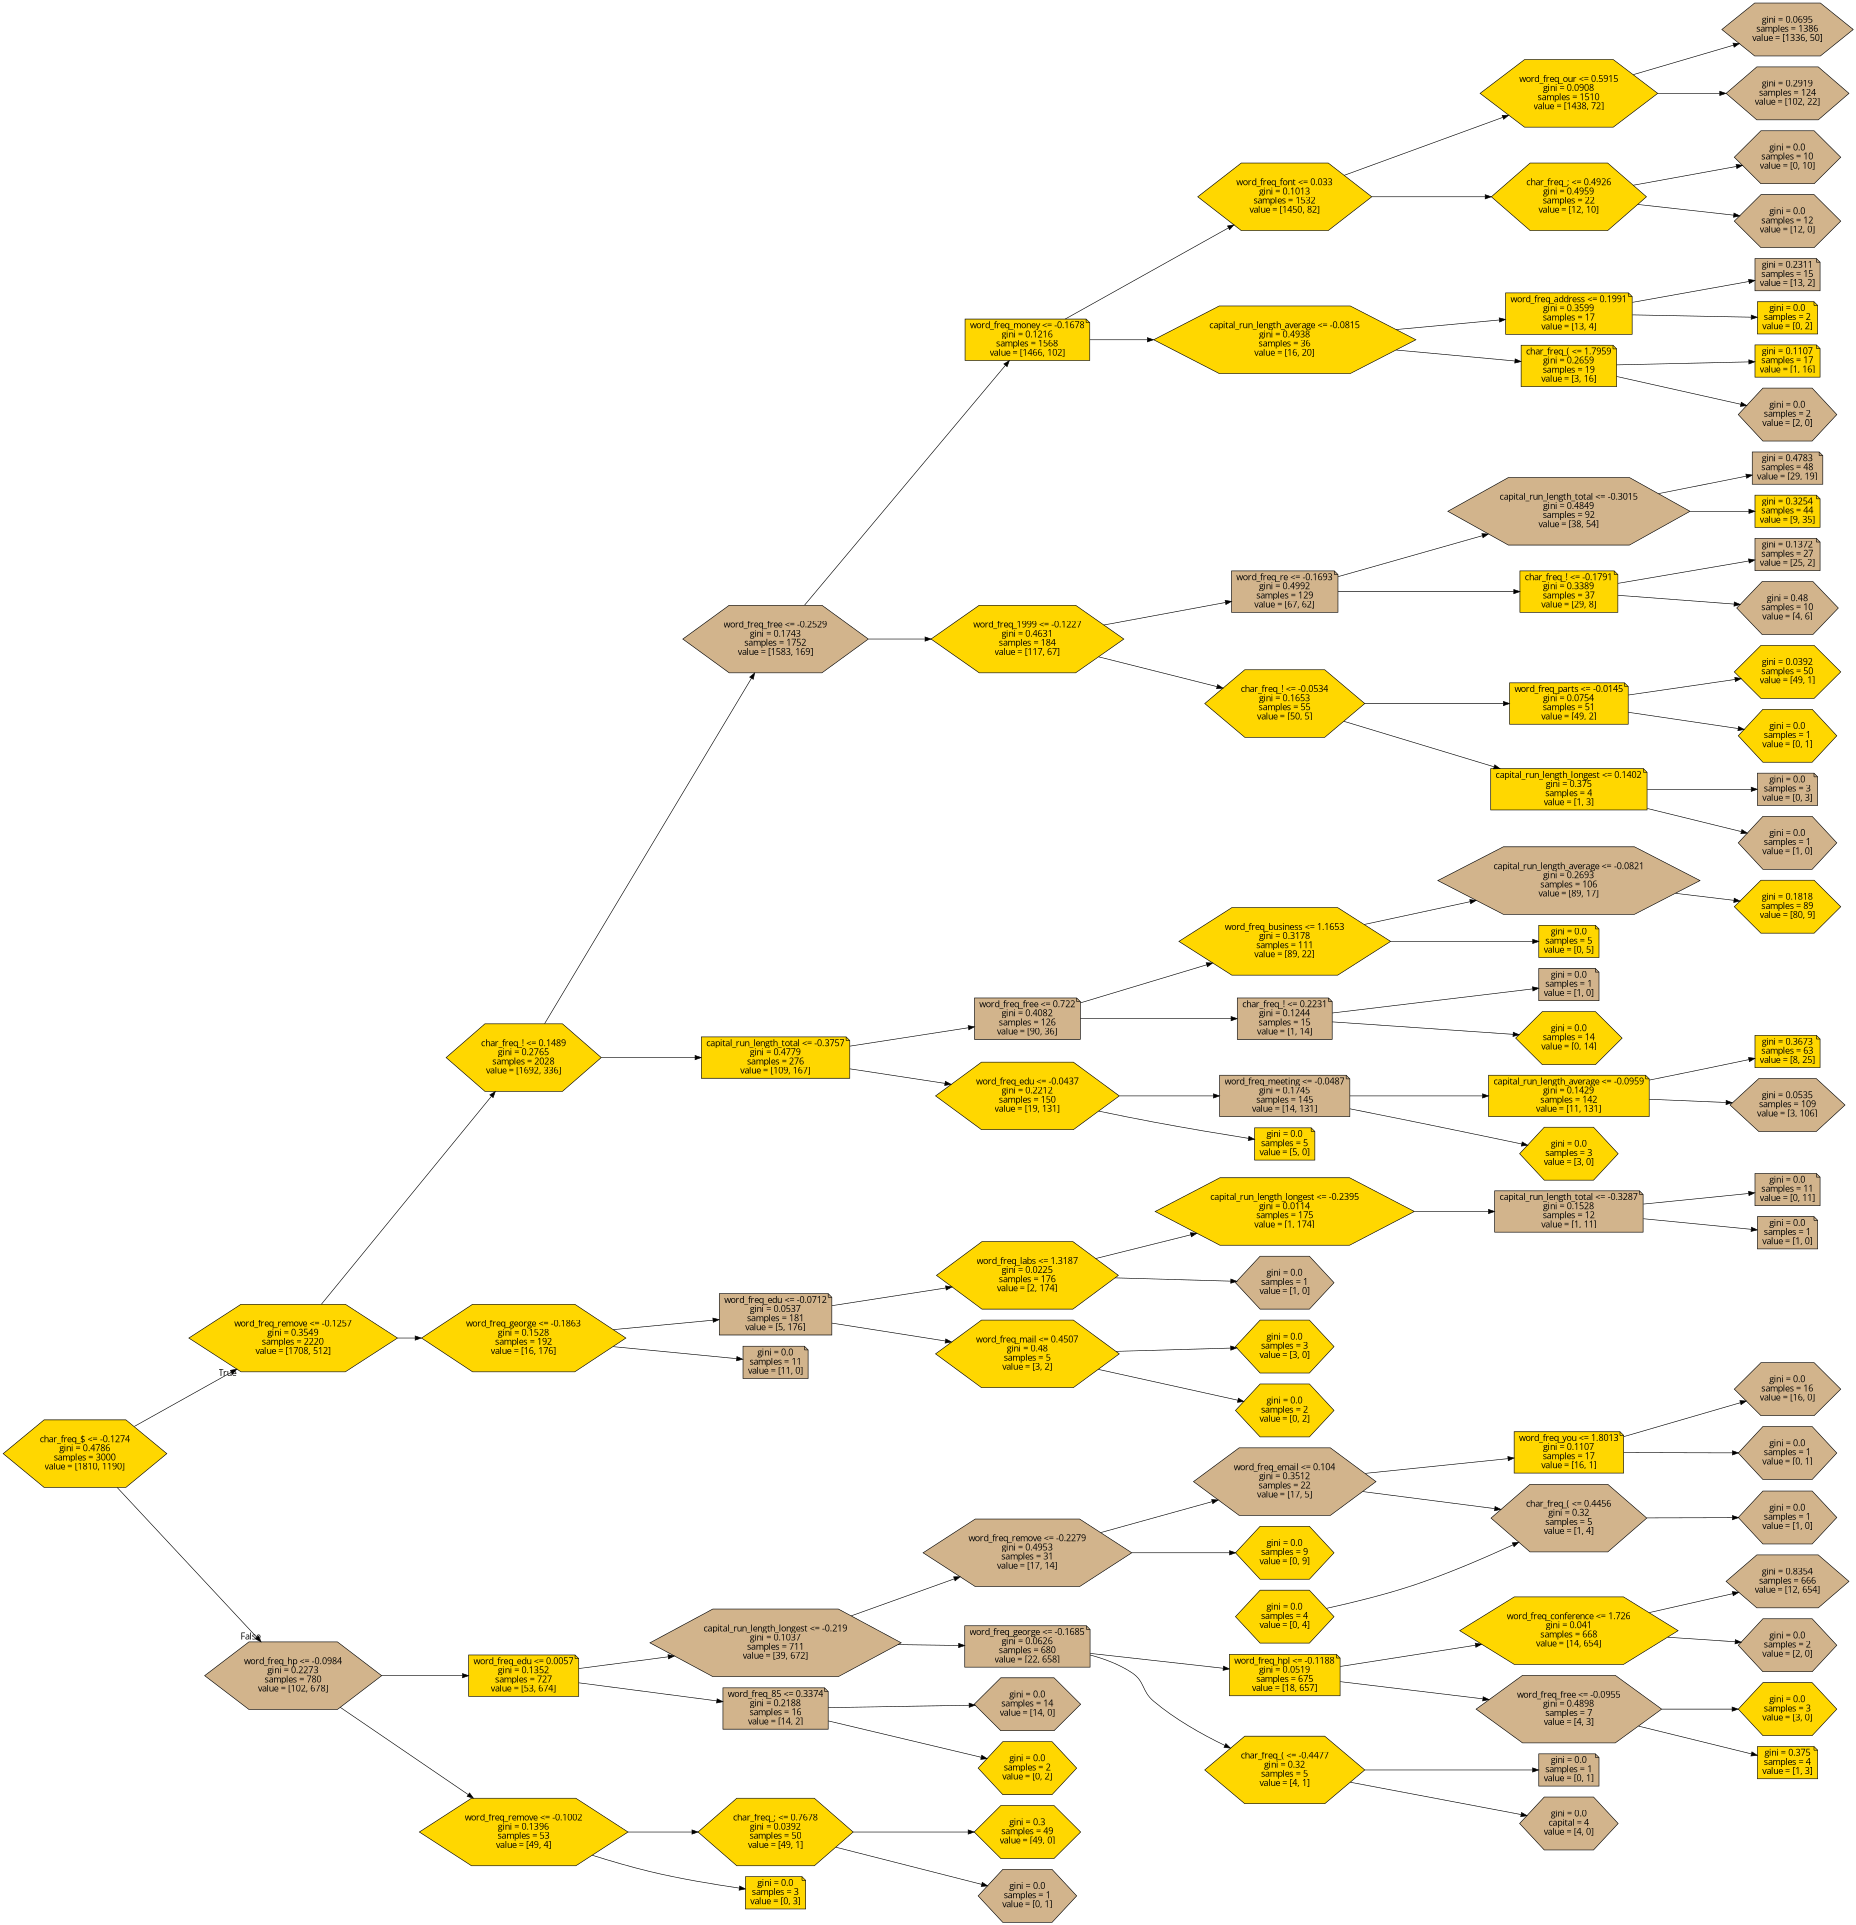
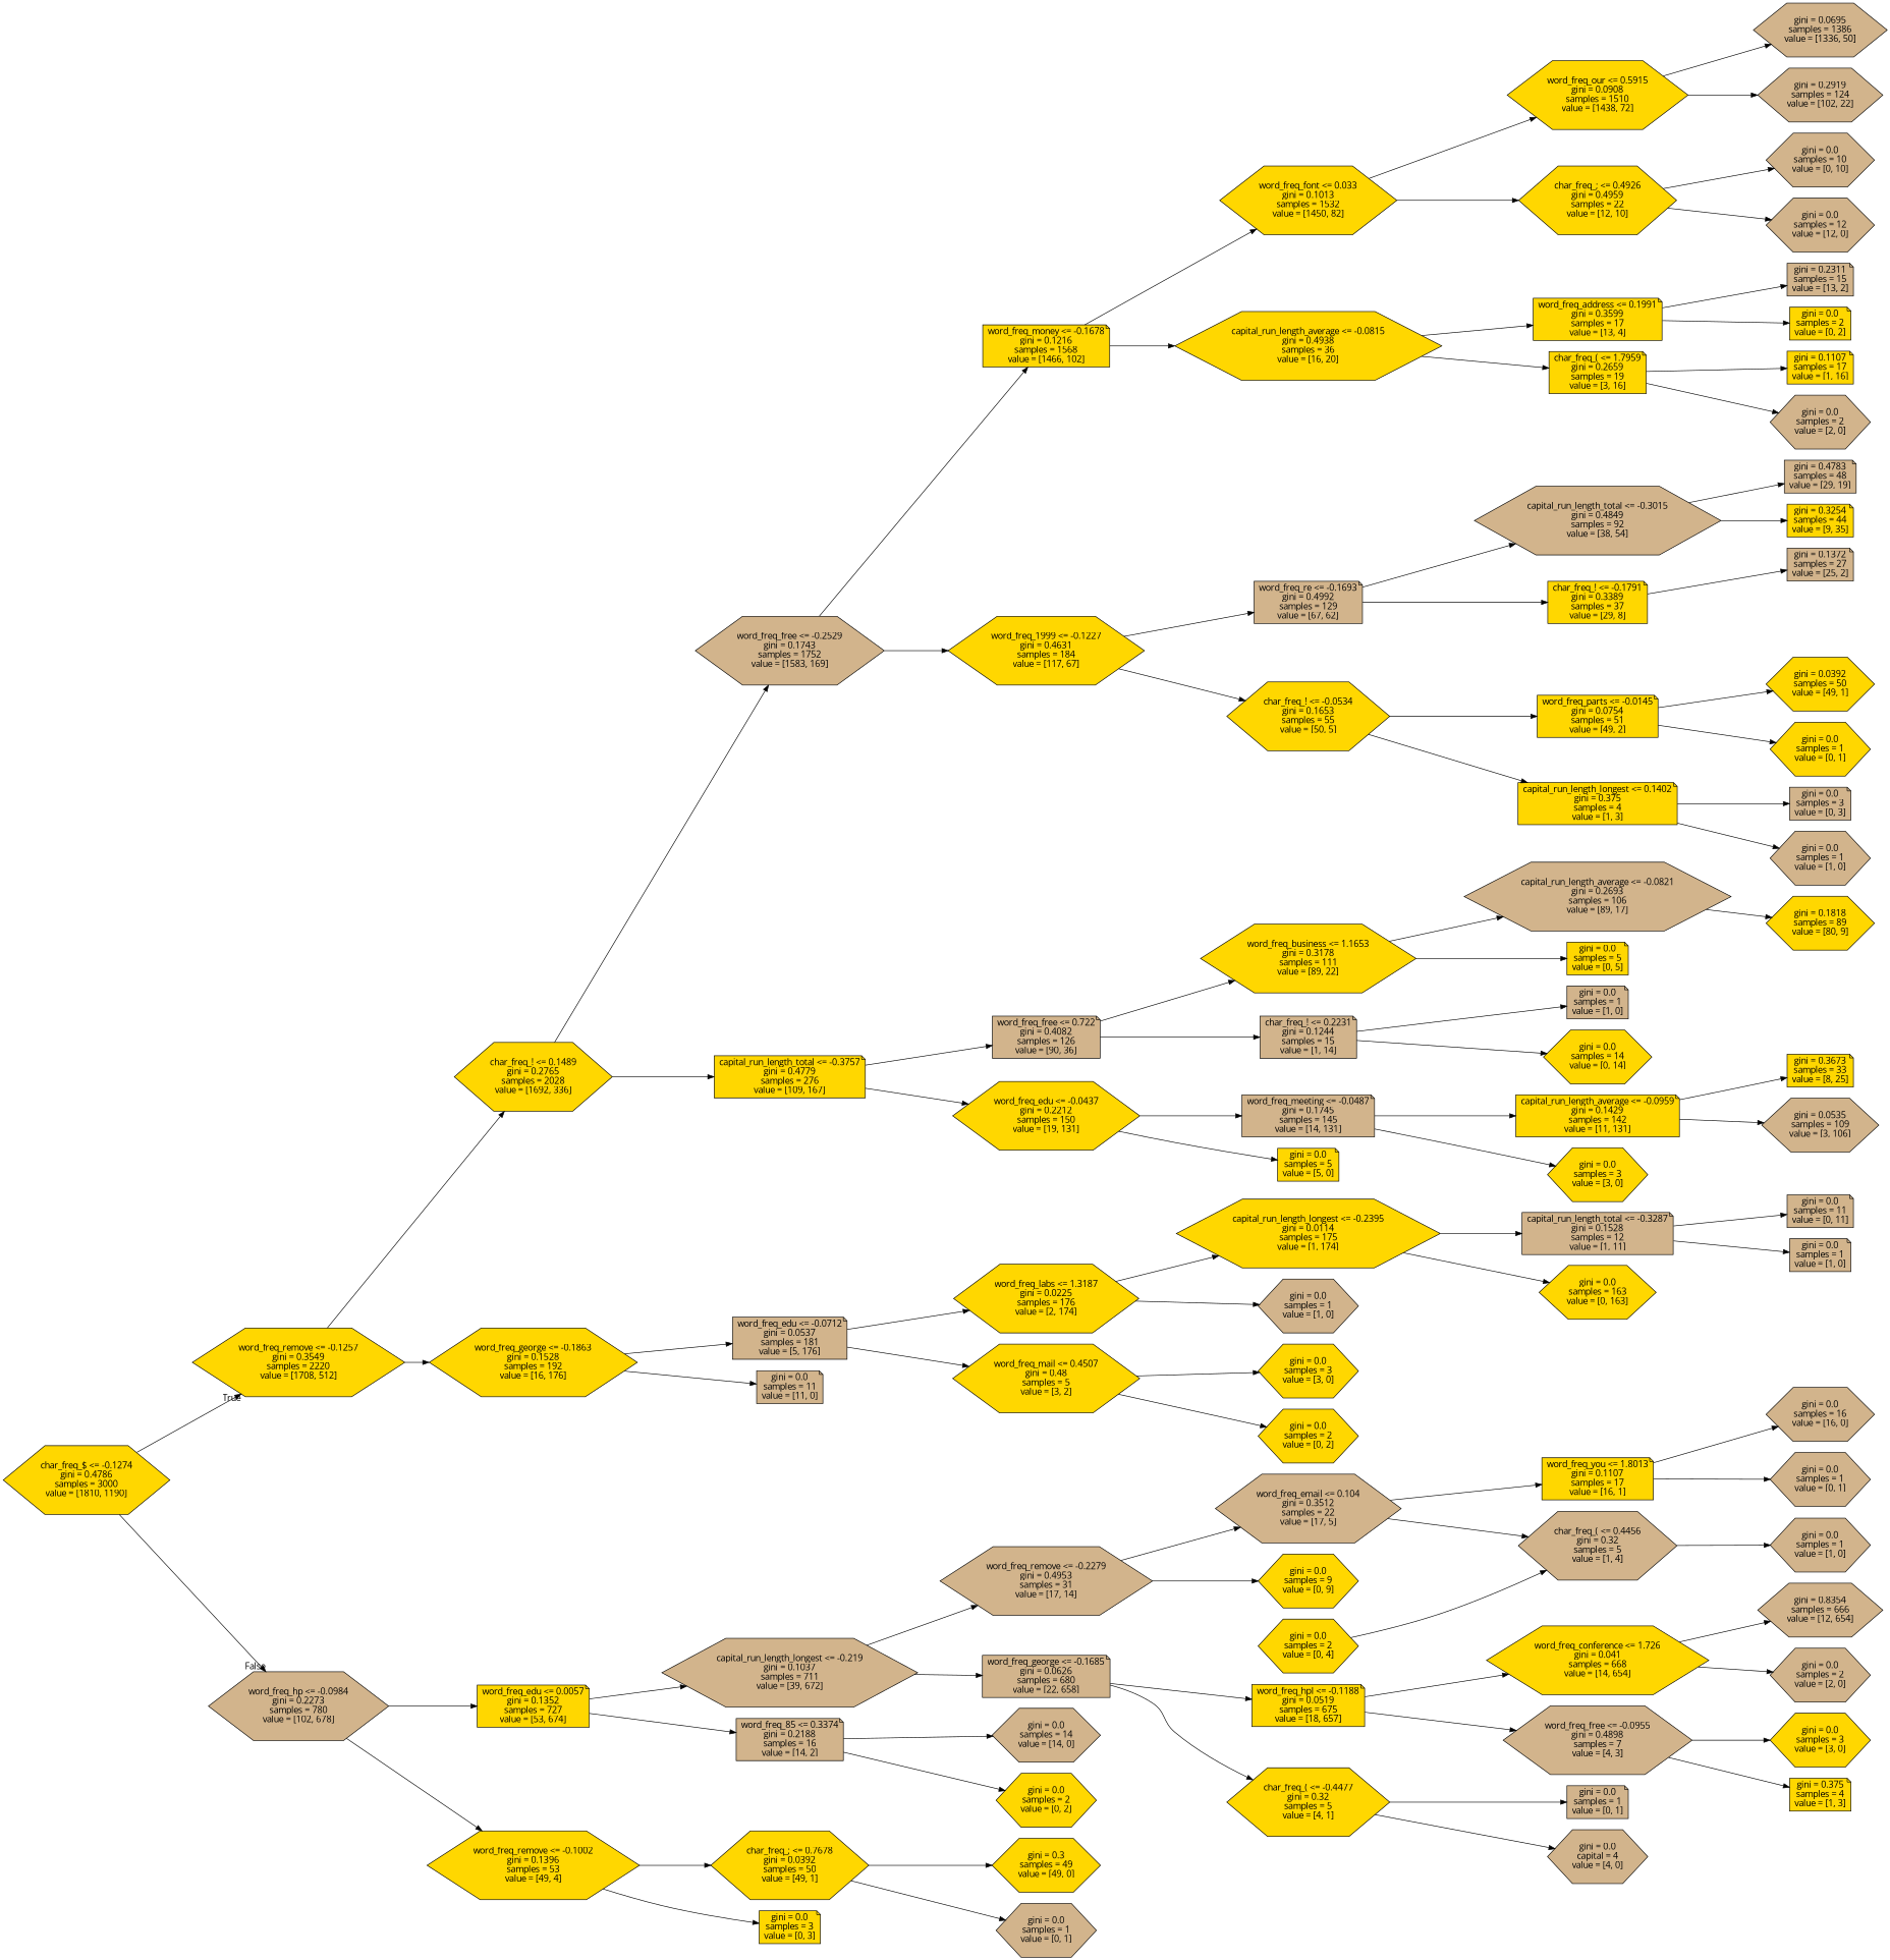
  digraph {
    fontname="Open Sans"
    rankdir=LR
    node [fillcolor=gold fontname="Open Sans" shape=hexagon style=filled]
    edge [fontname="Open Sans"]
    n1 [label="char_freq_$ <= -0.1274\ngini = 0.4786\nsamples = 3000\nvalue = [1810, 1190]"]
    n2 [label="word_freq_remove <= -0.1257\ngini = 0.3549\nsamples = 2220\nvalue = [1708, 512]"]
    n3 [fillcolor=tan label="word_freq_hp <= -0.0984\ngini = 0.2273\nsamples = 780\nvalue = [102, 678]"]
    n4 [label="char_freq_! <= 0.1489\ngini = 0.2765\nsamples = 2028\nvalue = [1692, 336]"]
    n5 [label="word_freq_george <= -0.1863\ngini = 0.1528\nsamples = 192\nvalue = [16, 176]"]
    n6 [label="word_freq_edu <= 0.0057\ngini = 0.1352\nsamples = 727\nvalue = [53, 674]" shape=note]
    n7 [label="word_freq_remove <= -0.1002\ngini = 0.1396\nsamples = 53\nvalue = [49, 4]"]
    n8 [fillcolor=tan label="word_freq_free <= -0.2529\ngini = 0.1743\nsamples = 1752\nvalue = [1583, 169]"]
    n9 [label="capital_run_length_total <= -0.3757\ngini = 0.4779\nsamples = 276\nvalue = [109, 167]" shape=note]
    n10 [fillcolor=tan label="word_freq_edu <= -0.0712\ngini = 0.0537\nsamples = 181\nvalue = [5, 176]" shape=note]
    n11 [fillcolor=tan label="gini = 0.0\nsamples = 11\nvalue = [11, 0]" shape=note]
    n12 [label="word_freq_money <= -0.1678\ngini = 0.1216\nsamples = 1568\nvalue = [1466, 102]" shape=note]
    n13 [label="word_freq_1999 <= -0.1227\ngini = 0.4631\nsamples = 184\nvalue = [117, 67]"]
    n14 [fillcolor=tan label="word_freq_free <= 0.722\ngini = 0.4082\nsamples = 126\nvalue = [90, 36]" shape=note]
    n15 [label="word_freq_edu <= -0.0437\ngini = 0.2212\nsamples = 150\nvalue = [19, 131]"]
    n16 [label="word_freq_font <= 0.033\ngini = 0.1013\nsamples = 1532\nvalue = [1450, 82]"]
    n17 [label="capital_run_length_average <= -0.0815\ngini = 0.4938\nsamples = 36\nvalue = [16, 20]"]
    n18 [fillcolor=tan label="word_freq_re <= -0.1693\ngini = 0.4992\nsamples = 129\nvalue = [67, 62]" shape=note]
    n19 [label="char_freq_! <= -0.0534\ngini = 0.1653\nsamples = 55\nvalue = [50, 5]"]
    n20 [label="word_freq_our <= 0.5915\ngini = 0.0908\nsamples = 1510\nvalue = [1438, 72]"]
    n21 [label="char_freq_; <= 0.4926\ngini = 0.4959\nsamples = 22\nvalue = [12, 10]"]
    n22 [label="word_freq_address <= 0.1991\ngini = 0.3599\nsamples = 17\nvalue = [13, 4]" shape=note]
    n23 [label="char_freq_( <= 1.7959\ngini = 0.2659\nsamples = 19\nvalue = [3, 16]" shape=note]
    n24 [fillcolor=tan label="gini = 0.0695\nsamples = 1386\nvalue = [1336, 50]"]
    n25 [fillcolor=tan label="gini = 0.2919\nsamples = 124\nvalue = [102, 22]"]
    n26 [fillcolor=tan label="gini = 0.0\nsamples = 10\nvalue = [0, 10]"]
    n27 [fillcolor=tan label="gini = 0.0\nsamples = 12\nvalue = [12, 0]"]
    n28 [fillcolor=tan label="gini = 0.2311\nsamples = 15\nvalue = [13, 2]" shape=note]
    n29 [label="gini = 0.0\nsamples = 2\nvalue = [0, 2]" shape=note]
    n30 [label="gini = 0.1107\nsamples = 17\nvalue = [1, 16]" shape=note]
    n31 [fillcolor=tan label="gini = 0.0\nsamples = 2\nvalue = [2, 0]"]
    n32 [fillcolor=tan label="capital_run_length_total <= -0.3015\ngini = 0.4849\nsamples = 92\nvalue = [38, 54]"]
    n33 [label="char_freq_! <= -0.1791\ngini = 0.3389\nsamples = 37\nvalue = [29, 8]" shape=note]
    n34 [label="word_freq_parts <= -0.0145\ngini = 0.0754\nsamples = 51\nvalue = [49, 2]" shape=note]
    n35 [label="capital_run_length_longest <= 0.1402\ngini = 0.375\nsamples = 4\nvalue = [1, 3]" shape=note]
    n36 [fillcolor=tan label="gini = 0.4783\nsamples = 48\nvalue = [29, 19]" shape=note]
    n37 [label="gini = 0.3254\nsamples = 44\nvalue = [9, 35]" shape=note]
    n38 [fillcolor=tan label="gini = 0.1372\nsamples = 27\nvalue = [25, 2]" shape=note]
-   n39 [fillcolor=tan label="gini = 0.48\nsamples = 10\nvalue = [4, 6]"]
    n40 [label="gini = 0.0392\nsamples = 50\nvalue = [49, 1]"]
    n41 [label="gini = 0.0\nsamples = 1\nvalue = [0, 1]"]
    n42 [fillcolor=tan label="gini = 0.0\nsamples = 3\nvalue = [0, 3]" shape=note]
    n43 [fillcolor=tan label="gini = 0.0\nsamples = 1\nvalue = [1, 0]"]
    n44 [label="word_freq_business <= 1.1653\ngini = 0.3178\nsamples = 111\nvalue = [89, 22]"]
    n45 [fillcolor=tan label="char_freq_! <= 0.2231\ngini = 0.1244\nsamples = 15\nvalue = [1, 14]" shape=note]
    n46 [fillcolor=tan label="word_freq_meeting <= -0.0487\ngini = 0.1745\nsamples = 145\nvalue = [14, 131]" shape=note]
    n47 [label="gini = 0.0\nsamples = 5\nvalue = [5, 0]" shape=note]
    n48 [fillcolor=tan label="capital_run_length_average <= -0.0821\ngini = 0.2693\nsamples = 106\nvalue = [89, 17]"]
    n49 [label="gini = 0.0\nsamples = 5\nvalue = [0, 5]" shape=note]
    n50 [fillcolor=tan label="gini = 0.0\nsamples = 1\nvalue = [1, 0]" shape=note]
    n51 [label="gini = 0.0\nsamples = 14\nvalue = [0, 14]"]
    n52 [label="gini = 0.1818\nsamples = 89\nvalue = [80, 9]"]
    n53 [label="capital_run_length_average <= -0.0959\ngini = 0.1429\nsamples = 142\nvalue = [11, 131]" shape=note]
    n54 [label="gini = 0.0\nsamples = 3\nvalue = [3, 0]"]
-   n55 [label="gini = 0.3673\nsamples = 63\nvalue = [8, 25]" shape=note]
+   n55 [label="gini = 0.3673\nsamples = 33\nvalue = [8, 25]" shape=note]
    n56 [fillcolor=tan label="gini = 0.0535\nsamples = 109\nvalue = [3, 106]"]
    n57 [label="word_freq_labs <= 1.3187\ngini = 0.0225\nsamples = 176\nvalue = [2, 174]"]
    n58 [label="word_freq_mail <= 0.4507\ngini = 0.48\nsamples = 5\nvalue = [3, 2]"]
    n59 [label="capital_run_length_longest <= -0.2395\ngini = 0.0114\nsamples = 175\nvalue = [1, 174]"]
    n60 [fillcolor=tan label="gini = 0.0\nsamples = 1\nvalue = [1, 0]"]
    n61 [label="gini = 0.0\nsamples = 3\nvalue = [3, 0]"]
    n62 [label="gini = 0.0\nsamples = 2\nvalue = [0, 2]"]
    n63 [fillcolor=tan label="capital_run_length_total <= -0.3287\ngini = 0.1528\nsamples = 12\nvalue = [1, 11]" shape=note]
+   n64 [label="gini = 0.0\nsamples = 163\nvalue = [0, 163]"]
    n65 [fillcolor=tan label="gini = 0.0\nsamples = 11\nvalue = [0, 11]" shape=note]
    n66 [fillcolor=tan label="gini = 0.0\nsamples = 1\nvalue = [1, 0]" shape=note]
    n67 [fillcolor=tan label="capital_run_length_longest <= -0.219\ngini = 0.1037\nsamples = 711\nvalue = [39, 672]"]
    n68 [fillcolor=tan label="word_freq_85 <= 0.3374\ngini = 0.2188\nsamples = 16\nvalue = [14, 2]" shape=note]
    n69 [label="char_freq_; <= 0.7678\ngini = 0.0392\nsamples = 50\nvalue = [49, 1]"]
    n70 [label="gini = 0.0\nsamples = 3\nvalue = [0, 3]" shape=note]
    n71 [fillcolor=tan label="word_freq_remove <= -0.2279\ngini = 0.4953\nsamples = 31\nvalue = [17, 14]"]
    n72 [fillcolor=tan label="word_freq_george <= -0.1685\ngini = 0.0626\nsamples = 680\nvalue = [22, 658]" shape=note]
    n73 [fillcolor=tan label="gini = 0.0\nsamples = 14\nvalue = [14, 0]"]
    n74 [label="gini = 0.0\nsamples = 2\nvalue = [0, 2]"]
    n75 [fillcolor=tan label="word_freq_email <= 0.104\ngini = 0.3512\nsamples = 22\nvalue = [17, 5]"]
    n76 [label="gini = 0.0\nsamples = 9\nvalue = [0, 9]"]
    n77 [label="word_freq_hpl <= -0.1188\ngini = 0.0519\nsamples = 675\nvalue = [18, 657]" shape=note]
    n78 [label="char_freq_( <= -0.4477\ngini = 0.32\nsamples = 5\nvalue = [4, 1]"]
    n79 [label="word_freq_you <= 1.8013\ngini = 0.1107\nsamples = 17\nvalue = [16, 1]" shape=note]
    n80 [fillcolor=tan label="char_freq_( <= 0.4456\ngini = 0.32\nsamples = 5\nvalue = [1, 4]"]
    n81 [fillcolor=tan label="gini = 0.0\nsamples = 16\nvalue = [16, 0]"]
    n82 [fillcolor=tan label="gini = 0.0\nsamples = 1\nvalue = [0, 1]"]
    n83 [fillcolor=tan label="gini = 0.0\nsamples = 1\nvalue = [1, 0]"]
-   n84 [label="gini = 0.0\nsamples = 4\nvalue = [0, 4]"]
+   n84 [label="gini = 0.0\nsamples = 2\nvalue = [0, 4]"]
    n85 [label="word_freq_conference <= 1.726\ngini = 0.041\nsamples = 668\nvalue = [14, 654]"]
    n86 [fillcolor=tan label="word_freq_free <= -0.0955\ngini = 0.4898\nsamples = 7\nvalue = [4, 3]"]
    n87 [fillcolor=tan label="gini = 0.0\nsamples = 1\nvalue = [0, 1]" shape=note]
    n88 [fillcolor=tan label="gini = 0.0\ncapital = 4\nvalue = [4, 0]"]
    n89 [fillcolor=tan label="gini = 0.8354\nsamples = 666\nvalue = [12, 654]"]
    n90 [fillcolor=tan label="gini = 0.0\nsamples = 2\nvalue = [2, 0]"]
    n91 [label="gini = 0.0\nsamples = 3\nvalue = [3, 0]"]
    n92 [label="gini = 0.375\nsamples = 4\nvalue = [1, 3]" shape=note]
    n93 [label="gini = 0.3\nsamples = 49\nvalue = [49, 0]"]
    n94 [fillcolor=tan label="gini = 0.0\nsamples = 1\nvalue = [0, 1]"]
    n1 -> n2 [headlabel=True labelangle=45 labeldistance=2.5]
    n1 -> n3 [headlabel=False labelangle=-45 labeldistance=2.5]
    n2 -> n4
    n2 -> n5
    n3 -> n6
    n3 -> n7
    n4 -> n8
    n4 -> n9
    n5 -> n10
    n5 -> n11
    n6 -> n67
    n6 -> n68
    n7 -> n69
    n7 -> n70
    n8 -> n12
    n8 -> n13
    n9 -> n14
    n9 -> n15
    n10 -> n57
    n10 -> n58
    n12 -> n16
    n12 -> n17
    n13 -> n18
    n13 -> n19
    n14 -> n44
    n14 -> n45
    n15 -> n46
    n15 -> n47
    n16 -> n20
    n16 -> n21
    n17 -> n22
    n17 -> n23
    n18 -> n32
    n18 -> n33
    n19 -> n34
    n19 -> n35
    n20 -> n24
    n20 -> n25
    n21 -> n26
    n21 -> n27
    n22 -> n28
    n22 -> n29
    n23 -> n30
    n23 -> n31
    n32 -> n36
    n32 -> n37
    n33 -> n38
-   n33 -> n39
    n34 -> n40
    n34 -> n41
    n35 -> n42
    n35 -> n43
    n44 -> n48
    n44 -> n49
    n45 -> n50
    n45 -> n51
    n46 -> n53
    n46 -> n54
    n48 -> n52
    n53 -> n55
    n53 -> n56
    n57 -> n59
    n57 -> n60
    n58 -> n61
    n58 -> n62
    n59 -> n63
+   n59 -> n64
    n63 -> n65
    n63 -> n66
    n67 -> n71
    n67 -> n72
    n68 -> n73
    n68 -> n74
    n69 -> n93
    n69 -> n94
    n71 -> n75
    n71 -> n76
    n72 -> n77
    n72 -> n78
    n75 -> n79
    n75 -> n80
    n77 -> n85
    n77 -> n86
    n78 -> n87
    n78 -> n88
    n79 -> n81
    n79 -> n82
    n80 -> n83
    n84 -> n80
    n85 -> n89
    n85 -> n90
    n86 -> n91
    n86 -> n92
  }
